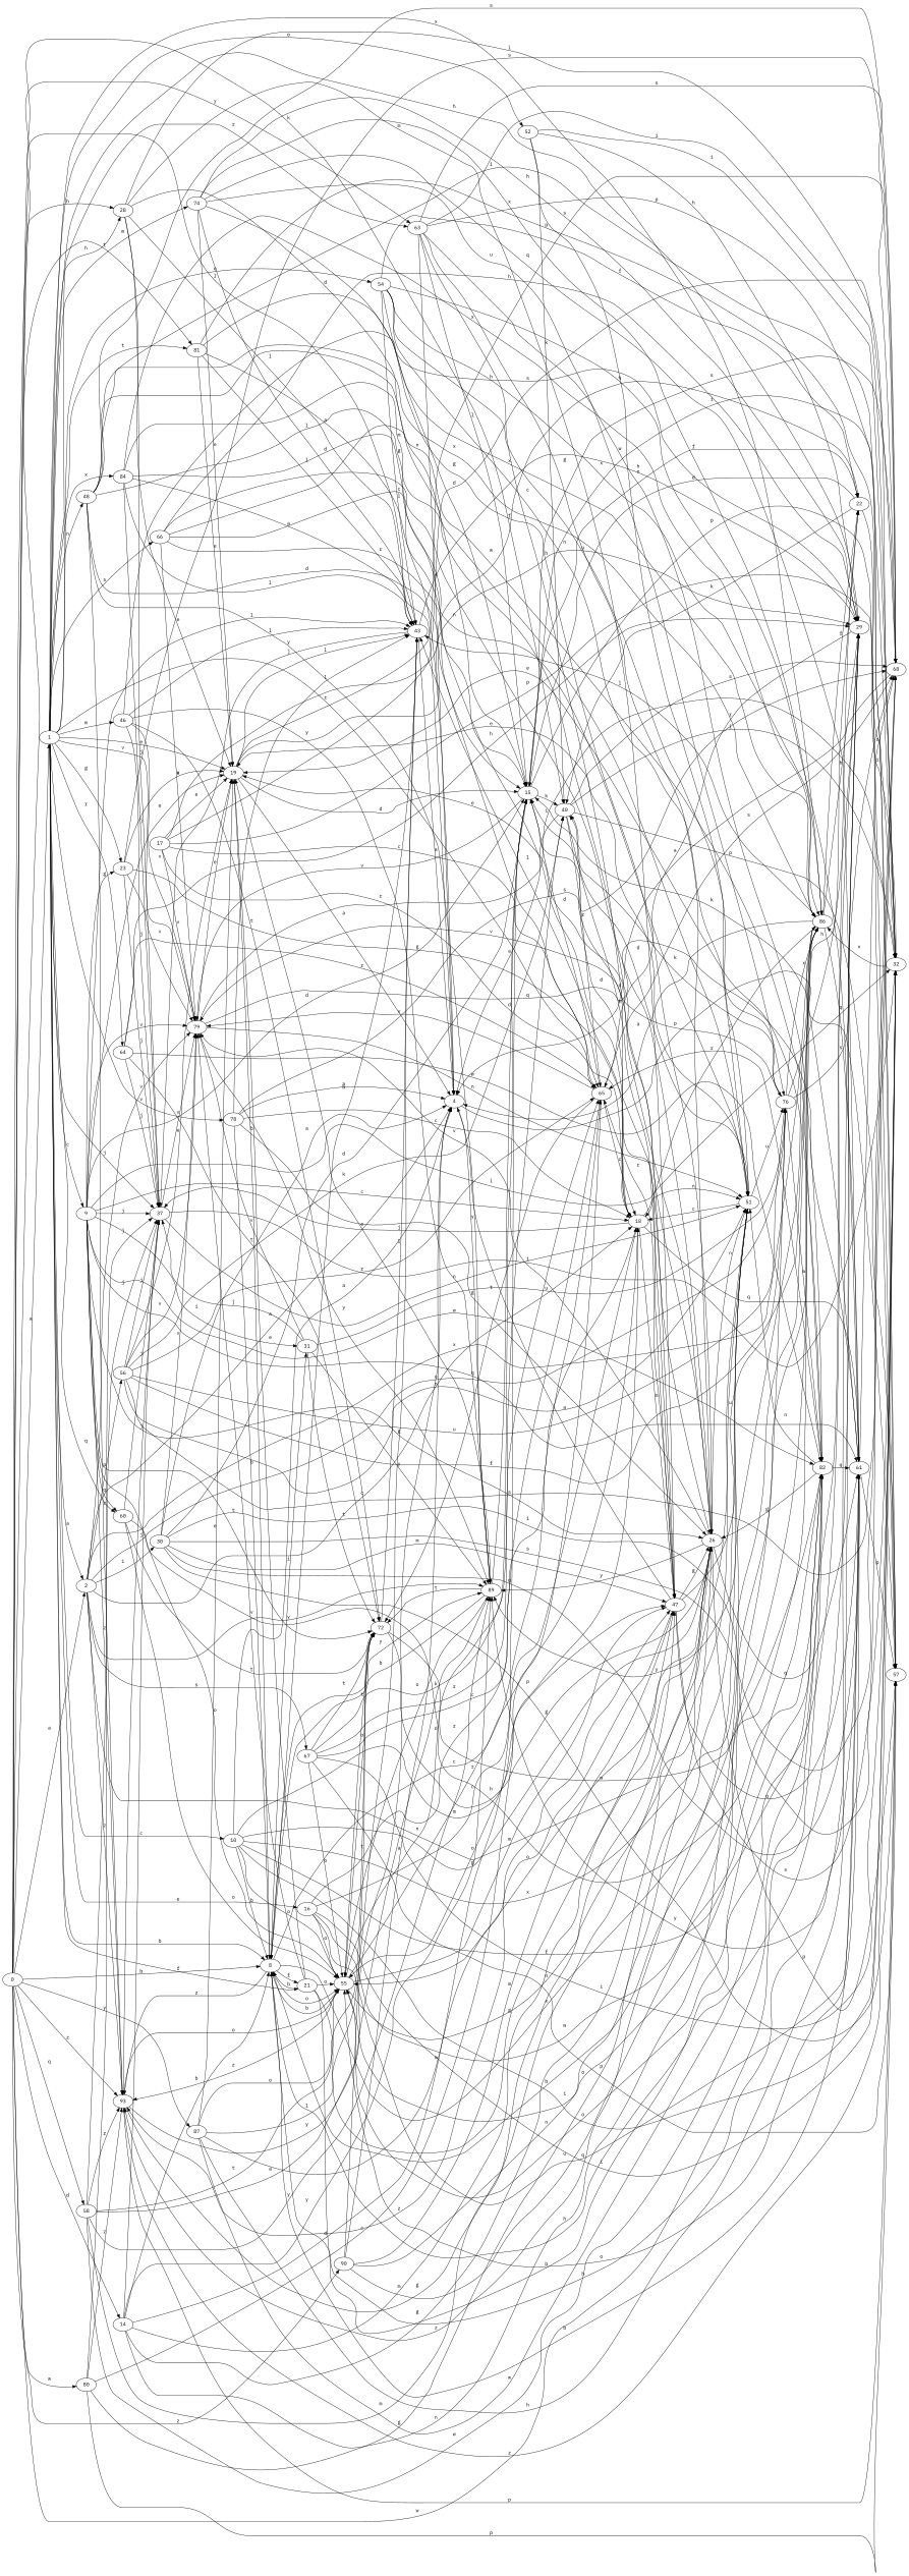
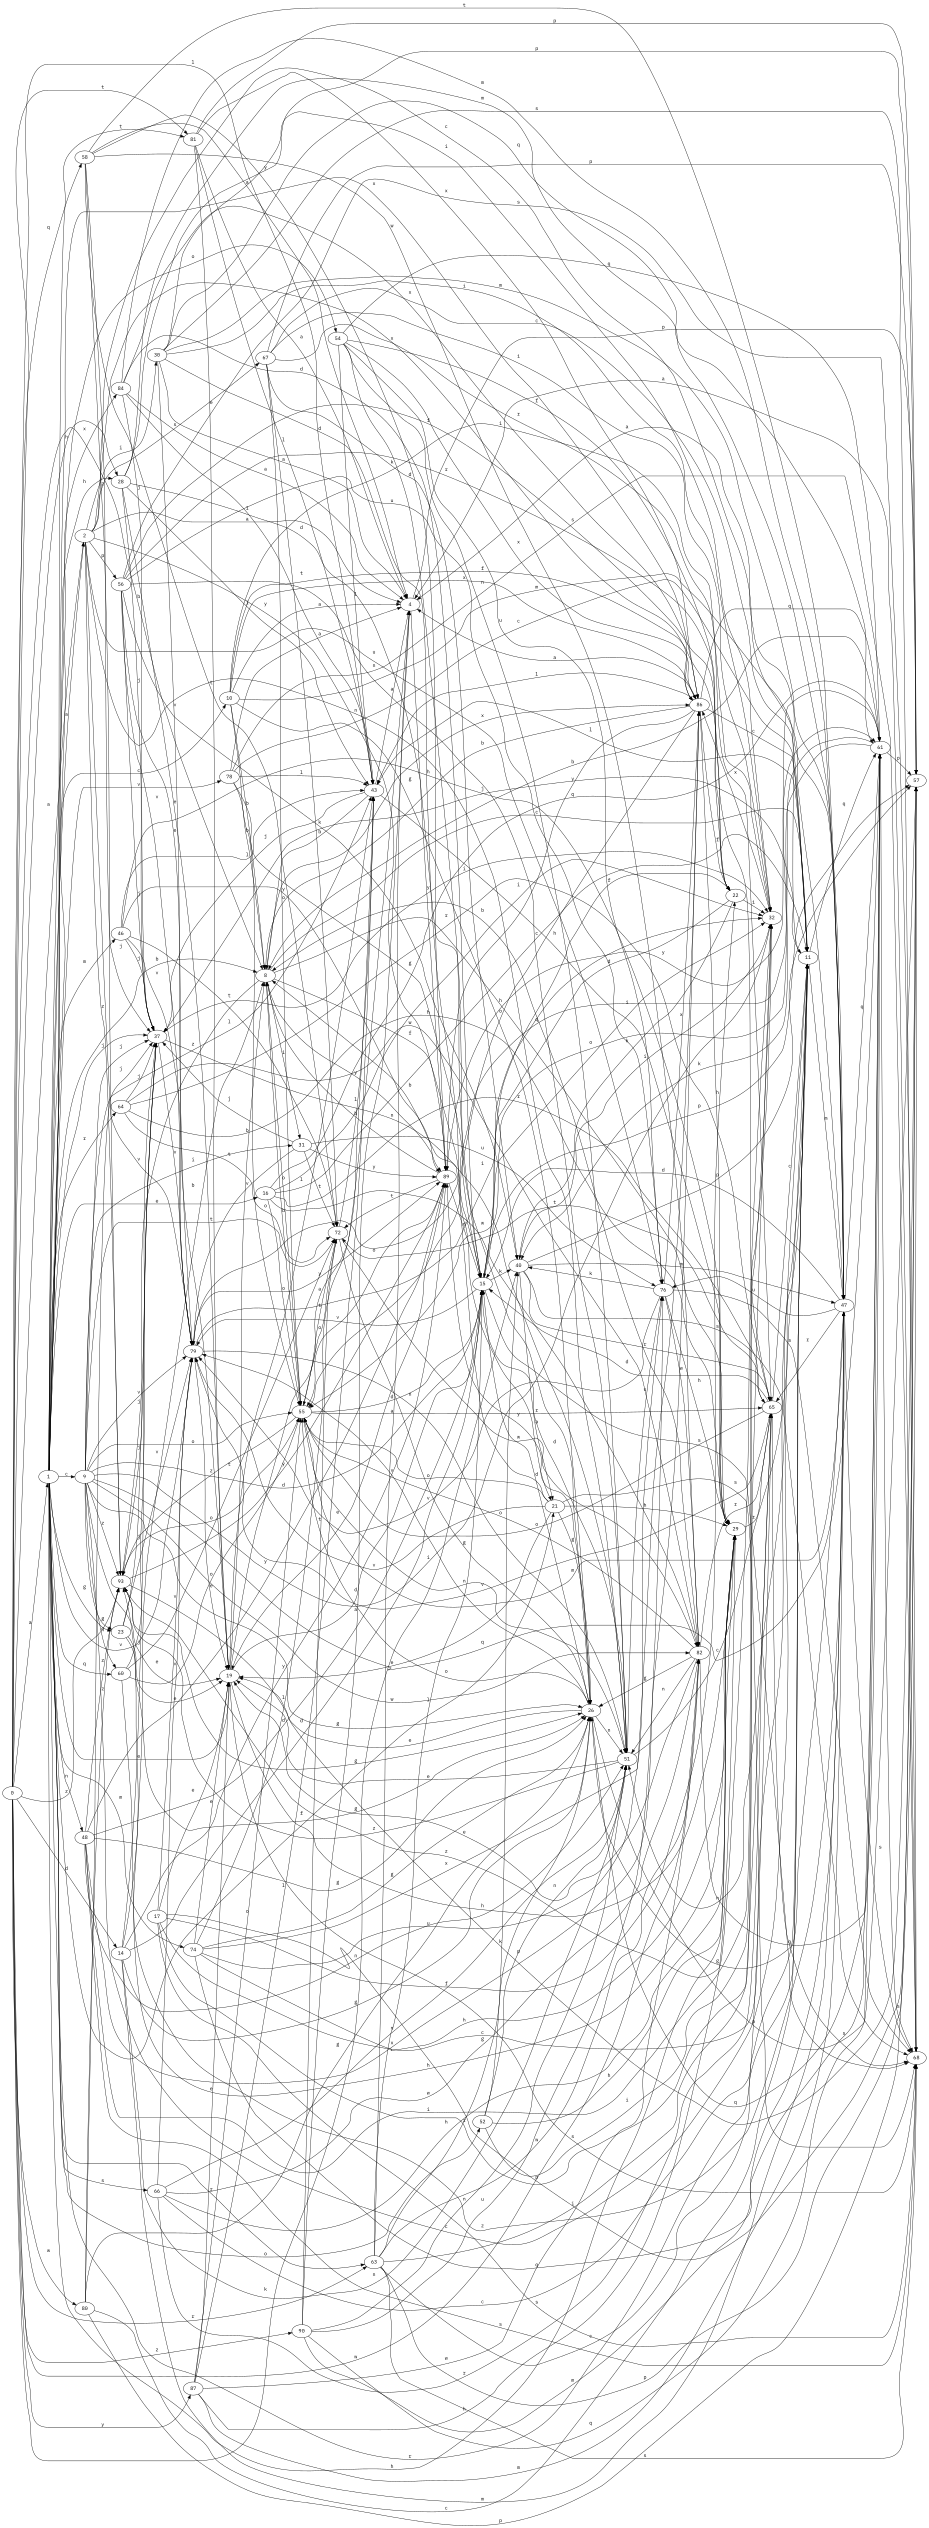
  strict digraph {
    fontname="IBM Plex Mono"
    rankdir=LR
    node [fontname="IBM Plex Mono"]
    edge [fontname="IBM Plex Mono"]
    0
    1
    2
    8
    14
    28
    40
    43
    58
    63
    n11 [label=81]
    80
    82
    87
    90
    93
    9
    10
    16
    19
    21
    23
    29
    37
    n25 [label=74]
    46
    48
    52
    54
    60
    64
    65
    66
    78
    79
    84
    86
    4
-   11 [label=18]
+   11
    30
    51
    56
    67
    76
    89
    31
    55
    15
    26
    47
    32
    57
    68
    72
    61
    22
    17
    0 -> 1 [label=a]
    0 -> 2 [label=a]
    0 -> 8 [label=b]
    0 -> 14 [label=d]
    0 -> 28 [label=h]
    0 -> 40 [label=k]
    0 -> 43 [label=l]
    0 -> 58 [label=q]
    0 -> 63 [label=r]
    0 -> n11 [label=t]
    0 -> 80 [label=w]
    0 -> 82 [label=w]
    0 -> 87 [label=y]
    0 -> 90 [label=z]
    0 -> 93 [label=z]
    1 -> 2 [label=a]
    1 -> 8 [label=b]
    1 -> 28 [label=h]
    1 -> 63 [label=r]
    1 -> n11 [label=t]
    1 -> 9 [label=c]
    1 -> 10 [label=c]
    1 -> 16 [label=e]
    1 -> 19 [label=e]
    1 -> 21 [label=f]
    1 -> 23 [label=g]
    1 -> 29 [label=h]
    1 -> 37 [label=j]
    1 -> n25 [label=m]
    1 -> 46 [label=m]
    1 -> 48 [label=n]
    1 -> 52 [label=o]
    1 -> 54 [label=o]
    1 -> 60 [label=q]
    1 -> 64 [label=r]
    1 -> 65 [label=r]
    1 -> 66 [label=s]
    1 -> 78 [label=v]
    1 -> 79 [label=v]
    1 -> 84 [label=x]
    1 -> 86 [label=x]
    2 -> 93 [label=z]
    2 -> 79 [label=v]
    2 -> 86 [label=x]
    2 -> 4 [label=a]
    2 -> 11 [label=c]
    2 -> 30 [label=i]
    2 -> 51 [label=n]
    2 -> 56 [label=p]
    2 -> 67 [label=s]
    2 -> 76 [label=u]
    2 -> 89 [label=y]
    8 -> 93 [label=z]
    8 -> 21 [label=f]
    8 -> 29 [label=h]
    8 -> 86 [label=x]
    8 -> 11 [label=c]
    8 -> 89 [label=y]
    8 -> 31 [label=i]
    8 -> 55 [label=o]
    14 -> 8 [label=b]
    14 -> 37 [label=j]
    14 -> 51 [label=n]
    14 -> 89 [label=y]
    14 -> 15 [label=d]
    14 -> 26 [label=g]
    14 -> 47 [label=m]
    28 -> 43 [label=l]
    28 -> 19 [label=e]
    28 -> 37 [label=j]
    28 -> 15 [label=d]
    28 -> 47 [label=m]
    28 -> 32 [label=i]
    40 -> 65 [label=r]
-   40 -> 4 [label=a]
+   40 -> 21 [label=a]
    40 -> 47 [label=m]
    40 -> 32 [label=i]
    40 -> 57 [label=p]
    40 -> 68 [label=s]
    43 -> 8 [label=b]
    43 -> 29 [label=h]
    43 -> 37 [label=j]
    43 -> 4 [label=a]
    58 -> 82 [label=w]
    58 -> 93 [label=z]
    58 -> 37 [label=j]
    58 -> 4 [label=a]
    58 -> 89 [label=y]
-   58 -> 47 [label=m]
+   58 -> 47 [label=t]
    58 -> 72 [label=t]
    63 -> 82 [label=w]
    63 -> 4 [label=a]
    63 -> 11 [label=c]
    63 -> 15 [label=l]
    63 -> 26 [label=g]
    63 -> 32 [label=i]
    63 -> 57 [label=p]
    63 -> 68 [label=s]
    n11 -> 43 [label=l]
    n11 -> 19 [label=e]
    n11 -> 86 [label=x]
    n11 -> 4 [label=a]
    n11 -> 57 [label=p]
    80 -> 93 [label=z]
    80 -> 37 [label=j]
    80 -> 11 [label=c]
    80 -> 26 [label=g]
    80 -> 57 [label=p]
    82 -> 8 [label=b]
    82 -> 19 [label=e]
    82 -> 65 [label=r]
    82 -> 51 [label=n]
    82 -> 55 [label=o]
    82 -> 26 [label=g]
    82 -> 61 [label=q]
    87 -> 43 [label=l]
    87 -> 82 [label=w]
    87 -> 19 [label=e]
    87 -> 29 [label=h]
    87 -> 55 [label=o]
    87 -> 47 [label=m]
    90 -> 4 [label=a]
    90 -> 51 [label=n]
    90 -> 76 [label=u]
    90 -> 47 [label=m]
    90 -> 72 [label=t]
+   90 -> 61 [label=q]
    93 -> 37 [label=j]
    93 -> 89 [label=y]
    93 -> 55 [label=o]
    93 -> 26 [label=g]
    93 -> 57 [label=p]
    9 -> 43 [label=l]
    9 -> 82 [label=w]
    9 -> 93 [label=z]
    9 -> 19 [label=e]
    9 -> 23 [label=g]
    9 -> 37 [label=j]
    9 -> 60 [label=q]
    9 -> 79 [label=v]
    9 -> 11 [label=c]
    9 -> 31 [label=i]
    9 -> 55 [label=o]
    9 -> 15 [label=d]
    9 -> 26 [label=g]
    9 -> 32 [label=i]
    9 -> 72 [label=t]
    9 -> 61 [label=q]
    10 -> 8 [label=b]
    10 -> 86 [label=x]
    10 -> 4 [label=a]
    10 -> 55 [label=o]
    10 -> 26 [label=g]
    10 -> 47 [label=m]
    10 -> 32 [label=i]
    10 -> 22 [label=f]
    16 -> 82 [label=w]
    16 -> 65 [label=r]
    16 -> 11 [label=c]
    16 -> 55 [label=o]
    16 -> 32 [label=i]
    16 -> 61 [label=q]
    19 -> 8 [label=b]
    19 -> 43 [label=l]
    19 -> 29 [label=h]
    19 -> 4 [label=a]
    19 -> 15 [label=d]
    19 -> 68 [label=s]
    21 -> 8 [label=b]
    21 -> 19 [label=e]
    21 -> 29 [label=h]
    21 -> 79 [label=v]
    21 -> 55 [label=o]
    21 -> 26 [label=g]
-   23 -> 68 [label=s]
+   21 -> 68 [label=s]
    23 -> 19 [label=e]
    23 -> 37 [label=j]
    23 -> 79 [label=v]
    23 -> 26 [label=g]
    29 -> 65 [label=r]
    37 -> 79 [label=v]
    37 -> 51 [label=n]
    37 -> 32 [label=i]
    n25 -> 43 [label=l]
    n25 -> 19 [label=e]
    n25 -> 29 [label=h]
    n25 -> 86 [label=x]
    n25 -> 76 [label=u]
    n25 -> 26 [label=g]
    n25 -> 61 [label=q]
    46 -> 43 [label=l]
    46 -> 29 [label=h]
    46 -> 37 [label=j]
    46 -> 79 [label=v]
    46 -> 89 [label=y]
    46 -> 72 [label=t]
    48 -> 93 [label=z]
    48 -> 86 [label=x]
    48 -> 51 [label=n]
    48 -> 89 [label=y]
    48 -> 15 [label=d]
    48 -> 26 [label=g]
    48 -> 32 [label=i]
    48 -> 68 [label=s]
    52 -> 40 [label=k]
    52 -> 29 [label=h]
    52 -> 51 [label=n]
    52 -> 32 [label=i]
    54 -> 43 [label=l]
    54 -> 86 [label=x]
    54 -> 51 [label=n]
    54 -> 76 [label=u]
    54 -> 15 [label=d]
    54 -> 61 [label=q]
    54 -> 22 [label=f]
    60 -> 29 [label=h]
    60 -> 37 [label=j]
    60 -> 55 [label=o]
    60 -> 72 [label=t]
    64 -> 82 [label=w]
    64 -> 29 [label=h]
    64 -> 37 [label=j]
    64 -> 65 [label=r]
    64 -> 72 [label=t]
    65 -> 79 [label=v]
    65 -> 11 [label=c]
    65 -> 55 [label=o]
    65 -> 15 [label=d]
    65 -> 68 [label=s]
    65 -> 72 [label=t]
    66 -> 82 [label=w]
    66 -> 29 [label=h]
    66 -> 65 [label=r]
    66 -> 79 [label=v]
    66 -> 11 [label=c]
    66 -> 51 [label=n]
    78 -> 8 [label=b]
    78 -> 43 [label=l]
    78 -> 4 [label=a]
    78 -> 11 [label=c]
    78 -> 26 [label=g]
    78 -> 68 [label=s]
    79 -> 19 [label=e]
    79 -> 51 [label=n]
    79 -> 89 [label=y]
    79 -> 32 [label=i]
    79 -> 61 [label=q]
    84 -> 43 [label=l]
    84 -> 37 [label=j]
    84 -> 86 [label=x]
    84 -> 4 [label=a]
    84 -> 15 [label=d]
    84 -> 47 [label=m]
    86 -> 8 [label=b]
    86 -> 43 [label=l]
    86 -> 29 [label=h]
    86 -> 4 [label=a]
    86 -> 11 [label=c]
    86 -> 89 [label=y]
    86 -> 55 [label=o]
    86 -> 61 [label=q]
    86 -> 22 [label=f]
    4 -> 89 [label=y]
    4 -> 57 [label=p]
    11 -> 43 [label=l]
    11 -> 37 [label=j]
    11 -> 51 [label=n]
    11 -> 47 [label=m]
    11 -> 61 [label=q]
    30 -> 79 [label=v]
    30 -> 4 [label=a]
    30 -> 15 [label=d]
    30 -> 47 [label=m]
    30 -> 32 [label=i]
    30 -> 57 [label=p]
    30 -> 68 [label=s]
    30 -> 61 [label=q]
    51 -> 93 [label=z]
    51 -> 19 [label=e]
    51 -> 11 [label=c]
    51 -> 76 [label=u]
    51 -> 15 [label=d]
    56 -> 40 [label=k]
    56 -> 19 [label=e]
    56 -> 37 [label=j]
    56 -> 65 [label=r]
    56 -> 79 [label=v]
    56 -> 51 [label=n]
    56 -> 76 [label=u]
    56 -> 68 [label=s]
    56 -> 22 [label=f]
    67 -> 40 [label=k]
    67 -> 65 [label=r]
    67 -> 11 [label=c]
    67 -> 55 [label=o]
    67 -> 32 [label=i]
    67 -> 57 [label=p]
    67 -> 72 [label=t]
    76 -> 40 [label=k]
    76 -> 82 [label=w]
    76 -> 29 [label=h]
    76 -> 79 [label=v]
    76 -> 86 [label=x]
    76 -> 68 [label=s]
    89 -> 8 [label=b]
    89 -> 19 [label=e]
    89 -> 55 [label=o]
    89 -> 15 [label=d]
    89 -> 72 [label=t]
    31 -> 37 [label=j]
    31 -> 79 [label=v]
    31 -> 76 [label=u]
    31 -> 89 [label=y]
    31 -> 72 [label=t]
    55 -> 8 [label=b]
    55 -> 93 [label=z]
    55 -> 65 [label=r]
    55 -> 51 [label=n]
    55 -> 15 [label=d]
    55 -> 47 [label=m]
    55 -> 72 [label=t]
    15 -> 40 [label=k]
    15 -> 79 [label=v]
    15 -> 32 [label=i]
    15 -> 57 [label=p]
    15 -> 68 [label=s]
    15 -> 22 [label=f]
    26 -> 19 [label=e]
    26 -> 79 [label=v]
    26 -> 51 [label=n]
    26 -> 89 [label=y]
    26 -> 55 [label=o]
    26 -> 15 [label=d]
    26 -> 57 [label=p]
    26 -> 61 [label=q]
    47 -> 93 [label=z]
    47 -> 65 [label=r]
    47 -> 4 [label=a]
    47 -> 76 [label=u]
    47 -> 15 [label=d]
    47 -> 26 [label=g]
    47 -> 68 [label=s]
    47 -> 61 [label=q]
    32 -> 93 [label=z]
    32 -> 86 [label=x]
    68 -> 4 [label=a]
    72 -> 43 [label=l]
    72 -> 82 [label=w]
    72 -> 55 [label=o]
    72 -> 26 [label=g]
    61 -> 8 [label=b]
    61 -> 40 [label=k]
    61 -> 89 [label=y]
    61 -> 55 [label=o]
    61 -> 57 [label=p]
    61 -> 68 [label=s]
    22 -> 40 [label=k]
    22 -> 15 [label=d]
    22 -> 32 [label=i]
    17 -> 19 [label=e]
    17 -> 65 [label=r]
    17 -> 79 [label=v]
    17 -> 11 [label=c]
    17 -> 57 [label=p]
    17 -> 68 [label=s]
    17 -> 22 [label=f]
  }
